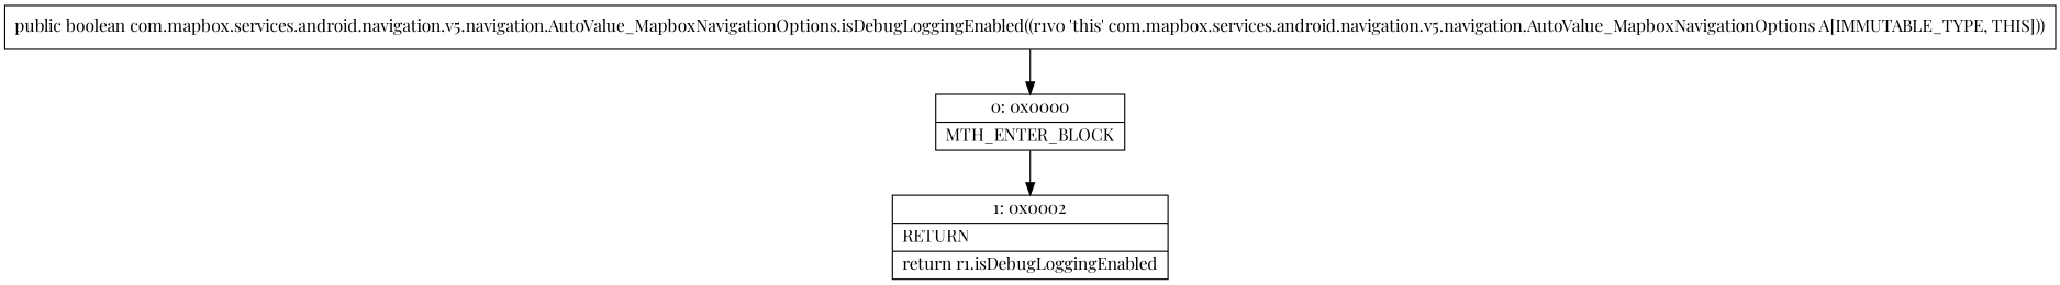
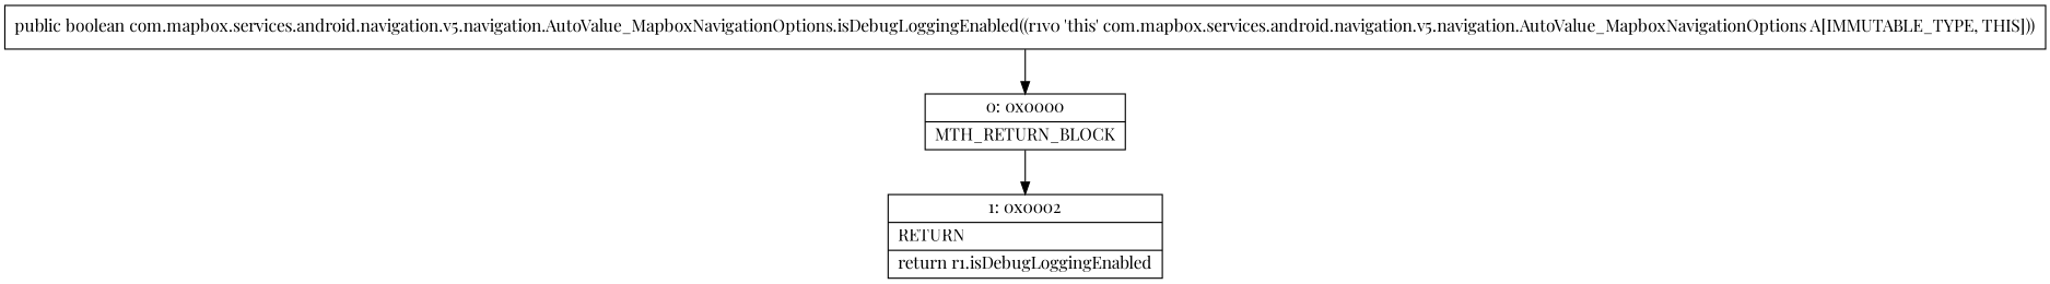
  digraph {
    fontname="Playfair Display"
    node [shape=record fontname="Playfair Display"]
    edge [fontname="Playfair Display"]
-   n1 [label="{0\:\ 0x0000|MTH_ENTER_BLOCK\l}"]
+   n1 [label="{0\:\ 0x0000|MTH_RETURN_BLOCK\l}"]
    n2 [label="{1\:\ 0x0002|RETURN\l|return r1.isDebugLoggingEnabled\l}"]
    n3 [label="{public boolean com.mapbox.services.android.navigation.v5.navigation.AutoValue_MapboxNavigationOptions.isDebugLoggingEnabled((r1v0 'this' com.mapbox.services.android.navigation.v5.navigation.AutoValue_MapboxNavigationOptions A[IMMUTABLE_TYPE, THIS])) }"]
    n1 -> n2
    n3 -> n1
  }
